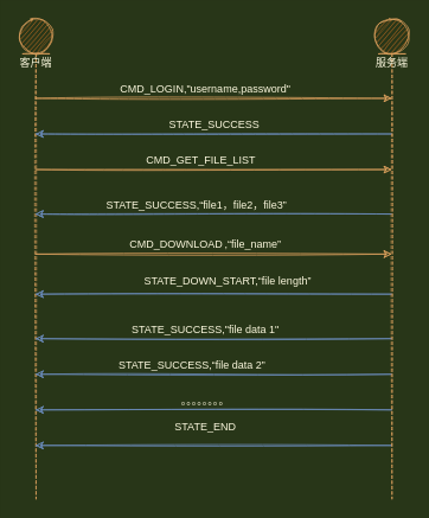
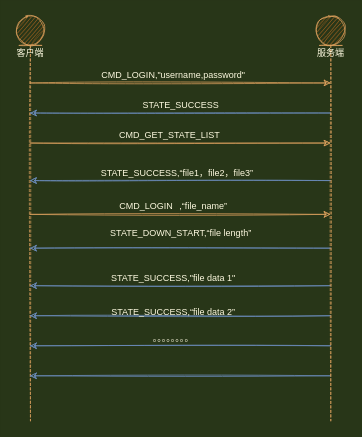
  <mxCell id="0" />
  <mxCell id="1" parent="0" />
  <mxCell id="2" style="edgeStyle=orthogonalEdgeStyle;rounded=0;orthogonalLoop=1;jettySize=auto;html=1;fontColor=#FEFAE0;strokeColor=#DDA15E;fillColor=#BC6C25;sketch=1;curved=1;" parent="1" source="5" target="13" edge="1"><mxGeometry relative="1" as="geometry"><Array as="points"><mxPoint x="170" y="110" /><mxPoint x="170" y="110" /></Array></mxGeometry></mxCell>
  <mxCell id="3" style="edgeStyle=orthogonalEdgeStyle;rounded=0;orthogonalLoop=1;jettySize=auto;html=1;fontColor=#FEFAE0;strokeColor=#DDA15E;fillColor=#BC6C25;sketch=1;curved=1;" parent="1" source="5" target="13" edge="1"><mxGeometry relative="1" as="geometry"><Array as="points"><mxPoint x="180" y="190" /><mxPoint x="180" y="190" /></Array></mxGeometry></mxCell>
  <mxCell id="4" style="edgeStyle=orthogonalEdgeStyle;rounded=0;orthogonalLoop=1;jettySize=auto;html=1;fontColor=#FEFAE0;strokeColor=#DDA15E;fillColor=#BC6C25;sketch=1;curved=1;" parent="1" edge="1"><mxGeometry relative="1" as="geometry"><mxPoint x="39.5" y="285" as="sourcePoint" /><mxPoint x="439.5" y="285" as="targetPoint" /><Array as="points"><mxPoint x="240" y="285" /><mxPoint x="240" y="285" /></Array></mxGeometry></mxCell>
  <mxCell id="5" value="客户端" style="shape=umlLifeline;participant=umlEntity;perimeter=lifelinePerimeter;whiteSpace=wrap;html=1;container=1;collapsible=0;recursiveResize=0;verticalAlign=top;spacingTop=36;outlineConnect=0;fillColor=#BC6C25;strokeColor=#DDA15E;fontColor=#FEFAE0;sketch=1;" parent="1" vertex="1"><mxGeometry x="20" y="20" width="40" height="540" as="geometry" /></mxCell>
  <mxCell id="6" style="edgeStyle=orthogonalEdgeStyle;rounded=0;orthogonalLoop=1;jettySize=auto;html=1;fontColor=#FEFAE0;strokeColor=#6c8ebf;fillColor=#dae8fc;sketch=1;curved=1;" parent="1" source="13" target="5" edge="1"><mxGeometry relative="1" as="geometry"><Array as="points"><mxPoint x="170" y="150" /><mxPoint x="170" y="150" /></Array></mxGeometry></mxCell>
  <mxCell id="7" style="edgeStyle=orthogonalEdgeStyle;rounded=0;orthogonalLoop=1;jettySize=auto;html=1;fontColor=#FEFAE0;strokeColor=#6c8ebf;fillColor=#dae8fc;sketch=1;curved=1;" parent="1" source="13" target="5" edge="1"><mxGeometry relative="1" as="geometry"><Array as="points"><mxPoint x="150" y="240" /><mxPoint x="150" y="240" /></Array></mxGeometry></mxCell>
  <mxCell id="8" style="edgeStyle=orthogonalEdgeStyle;rounded=0;orthogonalLoop=1;jettySize=auto;html=1;fontColor=#FEFAE0;strokeColor=#6c8ebf;fillColor=#dae8fc;sketch=1;curved=1;" parent="1" source="13" target="5" edge="1"><mxGeometry relative="1" as="geometry"><Array as="points"><mxPoint x="260" y="330" /><mxPoint x="260" y="330" /></Array></mxGeometry></mxCell>
  <mxCell id="9" style="edgeStyle=orthogonalEdgeStyle;rounded=0;orthogonalLoop=1;jettySize=auto;html=1;fontColor=#FEFAE0;strokeColor=#6c8ebf;fillColor=#dae8fc;sketch=1;curved=1;" parent="1" source="13" target="5" edge="1"><mxGeometry relative="1" as="geometry"><Array as="points"><mxPoint x="250" y="380" /><mxPoint x="250" y="380" /></Array></mxGeometry></mxCell>
  <mxCell id="10" style="edgeStyle=orthogonalEdgeStyle;rounded=0;orthogonalLoop=1;jettySize=auto;html=1;fontColor=#FEFAE0;strokeColor=#6c8ebf;fillColor=#dae8fc;sketch=1;curved=1;" parent="1" source="13" target="5" edge="1"><mxGeometry relative="1" as="geometry"><Array as="points"><mxPoint x="240" y="420" /><mxPoint x="240" y="420" /></Array></mxGeometry></mxCell>
  <mxCell id="11" style="edgeStyle=orthogonalEdgeStyle;rounded=0;orthogonalLoop=1;jettySize=auto;html=1;fontColor=#FEFAE0;strokeColor=#6c8ebf;fillColor=#dae8fc;sketch=1;curved=1;" parent="1" source="13" target="5" edge="1"><mxGeometry relative="1" as="geometry"><Array as="points"><mxPoint x="240" y="460" /><mxPoint x="240" y="460" /></Array></mxGeometry></mxCell>
  <mxCell id="12" style="edgeStyle=orthogonalEdgeStyle;rounded=0;orthogonalLoop=1;jettySize=auto;html=1;fontColor=#FEFAE0;strokeColor=#6c8ebf;fillColor=#dae8fc;sketch=1;curved=1;" parent="1" source="13" target="5" edge="1"><mxGeometry relative="1" as="geometry"><Array as="points"><mxPoint x="250" y="500" /><mxPoint x="250" y="500" /></Array></mxGeometry></mxCell>
  <mxCell id="13" value="服务端" style="shape=umlLifeline;participant=umlEntity;perimeter=lifelinePerimeter;whiteSpace=wrap;html=1;container=1;collapsible=0;recursiveResize=0;verticalAlign=top;spacingTop=36;outlineConnect=0;fillColor=#BC6C25;strokeColor=#DDA15E;fontColor=#FEFAE0;sketch=1;" parent="1" vertex="1"><mxGeometry x="420" y="20" width="40" height="540" as="geometry" /></mxCell>
  <mxCell id="14" value="CMD_LOGIN,&quot;username,password&quot;" style="text;html=1;align=center;verticalAlign=middle;resizable=0;points=[];autosize=1;strokeColor=none;fillColor=none;fontColor=#FEFAE0;sketch=1;" parent="1" vertex="1"><mxGeometry x="125" y="85" width="210" height="30" as="geometry" /></mxCell>
  <mxCell id="15" value="STATE_SUCCESS" style="text;html=1;align=center;verticalAlign=middle;resizable=0;points=[];autosize=1;strokeColor=none;fillColor=none;fontColor=#FEFAE0;sketch=1;" parent="1" vertex="1"><mxGeometry x="175" y="125" width="130" height="30" as="geometry" /></mxCell>
- <mxCell id="16" value="CMD_GET_FILE_LIST" style="text;html=1;align=center;verticalAlign=middle;resizable=0;points=[];autosize=1;strokeColor=none;fillColor=none;fontColor=#FEFAE0;sketch=1;" parent="1" vertex="1"><mxGeometry x="150" y="165" width="150" height="30" as="geometry" /></mxCell>
- <mxCell id="17" value="STATE_SUCCESS,“file1，file2，file3”" style="text;html=1;align=center;verticalAlign=middle;resizable=0;points=[];autosize=1;strokeColor=none;fillColor=none;fontColor=#FEFAE0;sketch=1;" parent="1" vertex="1"><mxGeometry x="105" y="215" width="230" height="30" as="geometry" /></mxCell>
- <mxCell id="18" value="CMD_DOWNLOAD&lt;span style=&quot;white-space: pre;&quot;&gt;&#09;&lt;/span&gt;,“file_name”" style="text;html=1;align=center;verticalAlign=middle;resizable=0;points=[];autosize=1;strokeColor=none;fillColor=none;fontColor=#FEFAE0;sketch=1;" parent="1" vertex="1"><mxGeometry x="135" y="260" width="190" height="30" as="geometry" /></mxCell>
- <mxCell id="19" value="STATE_DOWN_START,“file length”" style="text;html=1;align=center;verticalAlign=middle;resizable=0;points=[];autosize=1;strokeColor=none;fillColor=none;fontColor=#FEFAE0;sketch=1;" parent="1" vertex="1"><mxGeometry x="150" y="300" width="210" height="30" as="geometry" /></mxCell>
+ <mxCell id="16" value="CMD_GET_STATE_LIST" style="text;html=1;align=center;verticalAlign=middle;resizable=0;points=[];autosize=1;strokeColor=none;fillColor=none;fontColor=#FEFAE0;sketch=1;" parent="1" vertex="1"><mxGeometry x="150" y="165" width="150" height="30" as="geometry" /></mxCell>
+ <mxCell id="17" value="STATE_SUCCESS,“file1，file2，file3”" style="text;html=1;align=center;verticalAlign=middle;resizable=0;points=[];autosize=1;strokeColor=none;fillColor=none;fontColor=#FEFAE0;sketch=1;" parent="1" vertex="1"><mxGeometry x="120" y="215" width="230" height="30" as="geometry" /></mxCell>
+ <mxCell id="18" value="CMD_LOGIN&lt;span style=&quot;white-space: pre;&quot;&gt;&#09;&lt;/span&gt;,“file_name”" style="text;html=1;align=center;verticalAlign=middle;resizable=0;points=[];autosize=1;strokeColor=none;fillColor=none;fontColor=#FEFAE0;sketch=1;" parent="1" vertex="1"><mxGeometry x="135" y="260" width="190" height="30" as="geometry" /></mxCell>
+ <mxCell id="19" value="STATE_DOWN_START,“file length”" style="text;html=1;align=center;verticalAlign=middle;resizable=0;points=[];autosize=1;strokeColor=none;fillColor=none;fontColor=#FEFAE0;sketch=1;" parent="1" vertex="1"><mxGeometry x="135" y="295" width="210" height="30" as="geometry" /></mxCell>
  <mxCell id="20" value="STATE_SUCCESS,&quot;file data 1&quot;" style="text;html=1;align=center;verticalAlign=middle;resizable=0;points=[];autosize=1;strokeColor=none;fillColor=none;fontColor=#FEFAE0;sketch=1;" parent="1" vertex="1"><mxGeometry x="135" y="355" width="190" height="30" as="geometry" /></mxCell>
- <mxCell id="21" value="STATE_SUCCESS,“file data 2”" style="text;html=1;align=center;verticalAlign=middle;resizable=0;points=[];autosize=1;strokeColor=none;fillColor=none;fontColor=#FEFAE0;sketch=1;" parent="1" vertex="1"><mxGeometry x="120" y="395" width="190" height="30" as="geometry" /></mxCell>
+ <mxCell id="21" value="STATE_SUCCESS,“file data 2”" style="text;html=1;align=center;verticalAlign=middle;resizable=0;points=[];autosize=1;strokeColor=none;fillColor=none;fontColor=#FEFAE0;sketch=1;" parent="1" vertex="1"><mxGeometry x="135" y="400" width="190" height="30" as="geometry" /></mxCell>
  <mxCell id="22" value="。。。。。。。。" style="text;html=1;align=center;verticalAlign=middle;resizable=0;points=[];autosize=1;strokeColor=none;fillColor=none;fontColor=#FEFAE0;sketch=1;" parent="1" vertex="1"><mxGeometry x="170" y="435" width="120" height="30" as="geometry" /></mxCell>
- <mxCell id="23" value="STATE_END" style="text;html=1;align=center;verticalAlign=middle;resizable=0;points=[];autosize=1;strokeColor=none;fillColor=none;fontColor=#FEFAE0;sketch=1;" parent="1" vertex="1"><mxGeometry x="185" y="465" width="90" height="30" as="geometry" /></mxCell>
